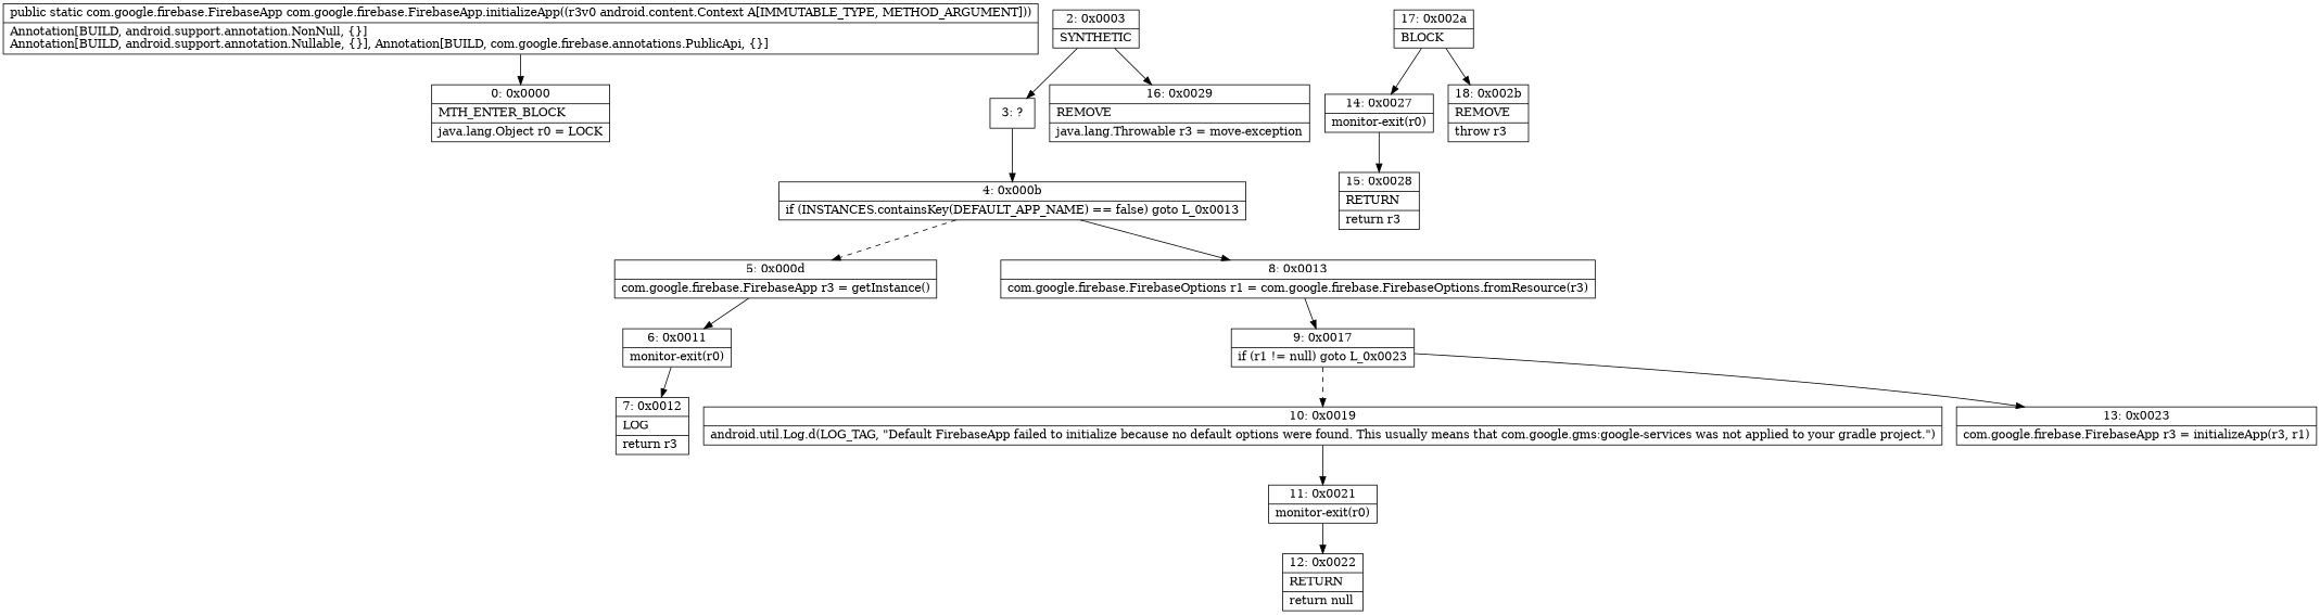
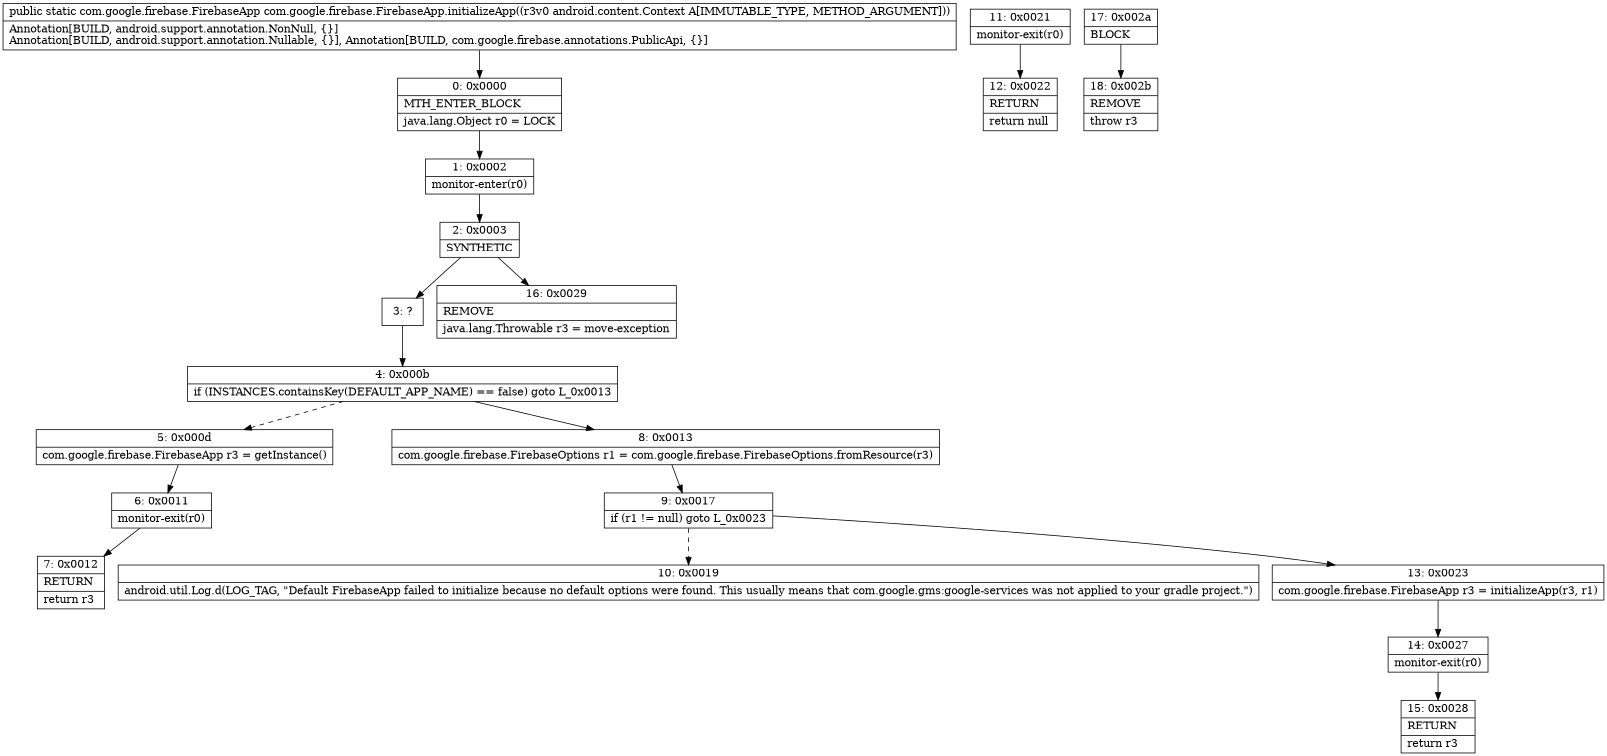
  digraph {
    node [shape=record]
    n1 [label="{0\:\ 0x0000|MTH_ENTER_BLOCK\l|java.lang.Object r0 = LOCK\l}"]
+   n2 [label="{1\:\ 0x0002|monitor\-enter(r0)\l}"]
    n3 [label="{2\:\ 0x0003|SYNTHETIC\l}"]
    n4 [label="{3\:\ ?}"]
    n5 [label="{16\:\ 0x0029|REMOVE\l|java.lang.Throwable r3 = move\-exception\l}"]
    n6 [label="{4\:\ 0x000b|if (INSTANCES.containsKey(DEFAULT_APP_NAME) == false) goto L_0x0013\l}"]
    n7 [label="{5\:\ 0x000d|com.google.firebase.FirebaseApp r3 = getInstance()\l}"]
    n8 [label="{8\:\ 0x0013|com.google.firebase.FirebaseOptions r1 = com.google.firebase.FirebaseOptions.fromResource(r3)\l}"]
    n9 [label="{6\:\ 0x0011|monitor\-exit(r0)\l}"]
    n10 [label="{9\:\ 0x0017|if (r1 != null) goto L_0x0023\l}"]
-   n11 [label="{7\:\ 0x0012|LOG\l|return r3\l}"]
+   n11 [label="{7\:\ 0x0012|RETURN\l|return r3\l}"]
    n12 [label="{10\:\ 0x0019|android.util.Log.d(LOG_TAG, \"Default FirebaseApp failed to initialize because no default options were found. This usually means that com.google.gms:google\-services was not applied to your gradle project.\")\l}"]
    n13 [label="{13\:\ 0x0023|com.google.firebase.FirebaseApp r3 = initializeApp(r3, r1)\l}"]
    n14 [label="{11\:\ 0x0021|monitor\-exit(r0)\l}"]
    n15 [label="{14\:\ 0x0027|monitor\-exit(r0)\l}"]
    n16 [label="{12\:\ 0x0022|RETURN\l|return null\l}"]
    n17 [label="{15\:\ 0x0028|RETURN\l|return r3\l}"]
    n18 [label="{17\:\ 0x002a|BLOCK\l}"]
    n19 [label="{18\:\ 0x002b|REMOVE\l|throw r3\l}"]
    n20 [label="{public static com.google.firebase.FirebaseApp com.google.firebase.FirebaseApp.initializeApp((r3v0 android.content.Context A[IMMUTABLE_TYPE, METHOD_ARGUMENT]))  | Annotation[BUILD, android.support.annotation.NonNull, \{\}]\lAnnotation[BUILD, android.support.annotation.Nullable, \{\}], Annotation[BUILD, com.google.firebase.annotations.PublicApi, \{\}]\l}"]
+   n1 -> n2
+   n2 -> n3
    n3 -> n4
    n3 -> n5
    n4 -> n6
    n6 -> n7 [style=dashed]
    n6 -> n8
    n7 -> n9
    n8 -> n10
    n9 -> n11
    n10 -> n12 [style=dashed]
    n10 -> n13
-   n12 -> n14
-   n18 -> n15
+   n13 -> n15
    n14 -> n16
    n15 -> n17
    n18 -> n19
    n20 -> n1
  }
